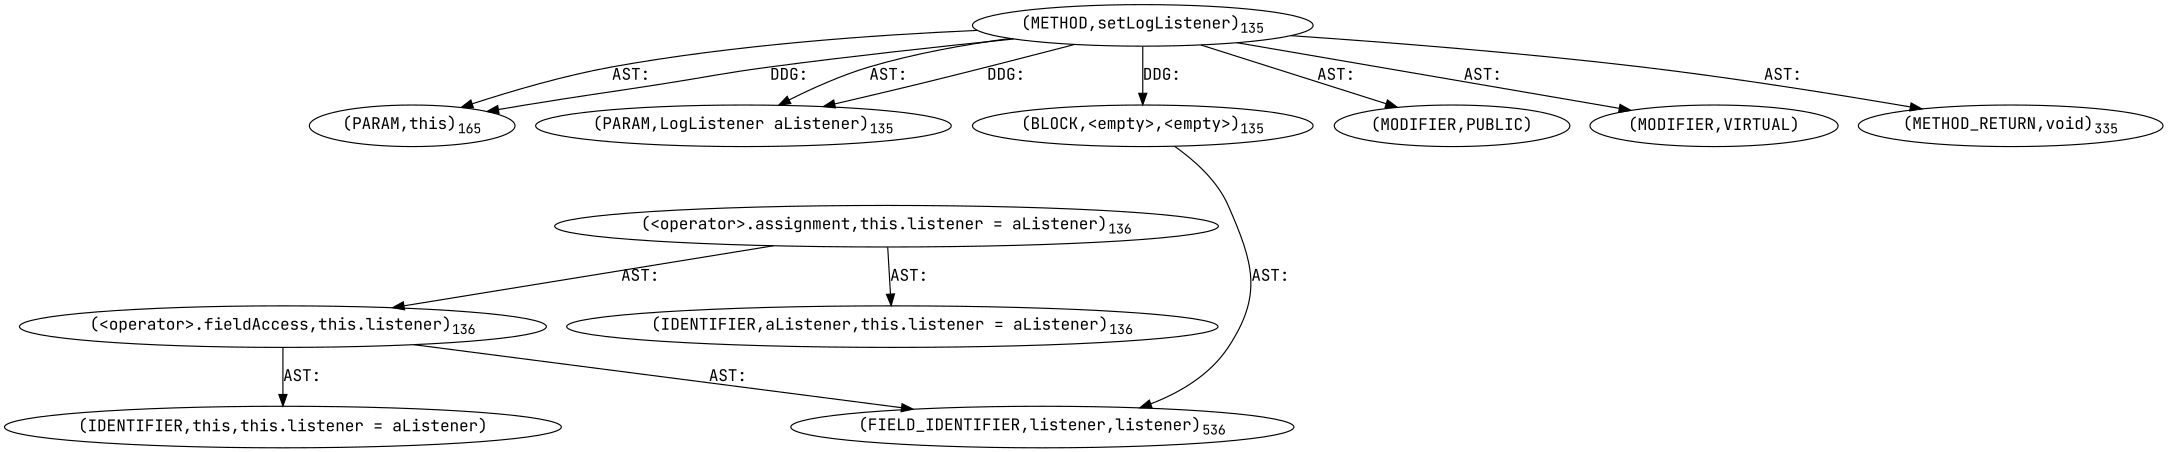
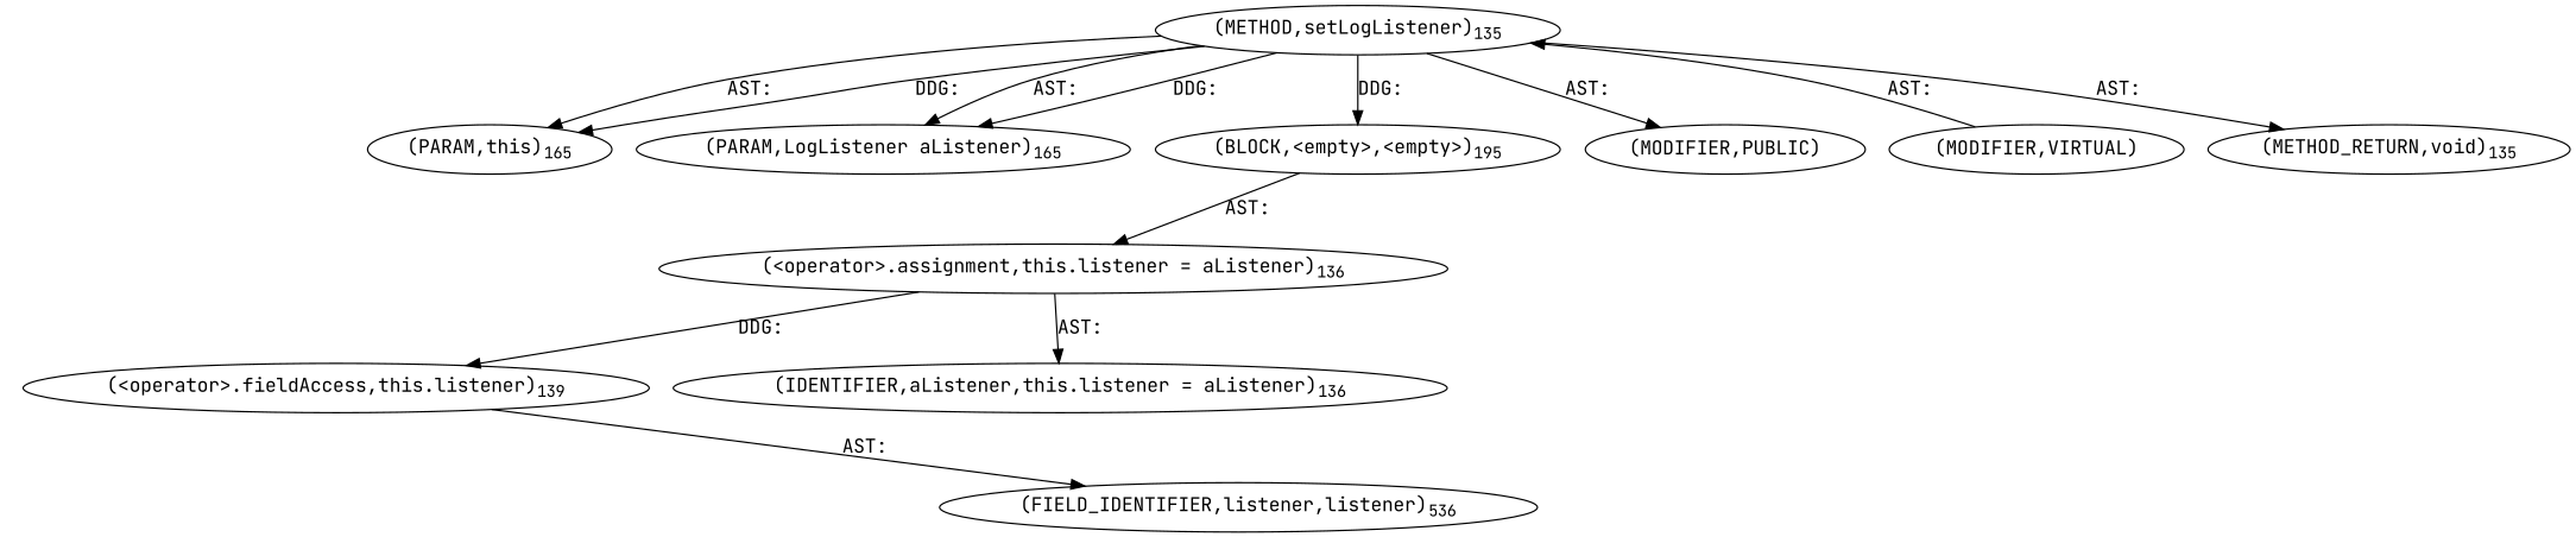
  digraph {
    fontname="JetBrains Mono"
    node [fontname="JetBrains Mono"]
    edge [fontname="JetBrains Mono"]
    n1 [label=<(METHOD,setLogListener)<SUB>135</SUB>>]
    n2 [label=<(PARAM,this)<SUB>165</SUB>>]
-   n3 [label=<(PARAM,LogListener aListener)<SUB>135</SUB>>]
-   n4 [label=<(BLOCK,&lt;empty&gt;,&lt;empty&gt;)<SUB>135</SUB>>]
+   n3 [label=<(PARAM,LogListener aListener)<SUB>165</SUB>>]
+   n4 [label=<(BLOCK,&lt;empty&gt;,&lt;empty&gt;)<SUB>195</SUB>>]
    n5 [label=<(MODIFIER,PUBLIC)>]
    n6 [label=<(MODIFIER,VIRTUAL)>]
-   n7 [label=<(METHOD_RETURN,void)<SUB>335</SUB>>]
+   n7 [label=<(METHOD_RETURN,void)<SUB>135</SUB>>]
    n8 [label=<(&lt;operator&gt;.assignment,this.listener = aListener)<SUB>136</SUB>>]
-   n9 [label=<(&lt;operator&gt;.fieldAccess,this.listener)<SUB>136</SUB>>]
+   n9 [label=<(&lt;operator&gt;.fieldAccess,this.listener)<SUB>139</SUB>>]
    n10 [label=<(IDENTIFIER,aListener,this.listener = aListener)<SUB>136</SUB>>]
-   n11 [label=<(IDENTIFIER,this,this.listener = aListener)>]
    n12 [label=<(FIELD_IDENTIFIER,listener,listener)<SUB>536</SUB>>]
    n1 -> n2 [label="AST: "]
    n1 -> n2 [label="DDG: "]
    n1 -> n3 [label="AST: "]
    n1 -> n3 [label="DDG: "]
    n1 -> n4 [label="DDG: "]
    n1 -> n5 [label="AST: "]
-   n1 -> n6 [label="AST: "]
+   n6 -> n1 [label="AST: "]
    n1 -> n7 [label="AST: "]
-   n4 -> n12 [label="AST: "]
-   n8 -> n9 [label="AST: "]
+   n4 -> n8 [label="AST: "]
+   n8 -> n9 [label="DDG: "]
    n8 -> n10 [label="AST: "]
-   n9 -> n11 [label="AST: "]
    n9 -> n12 [label="AST: "]
  }
